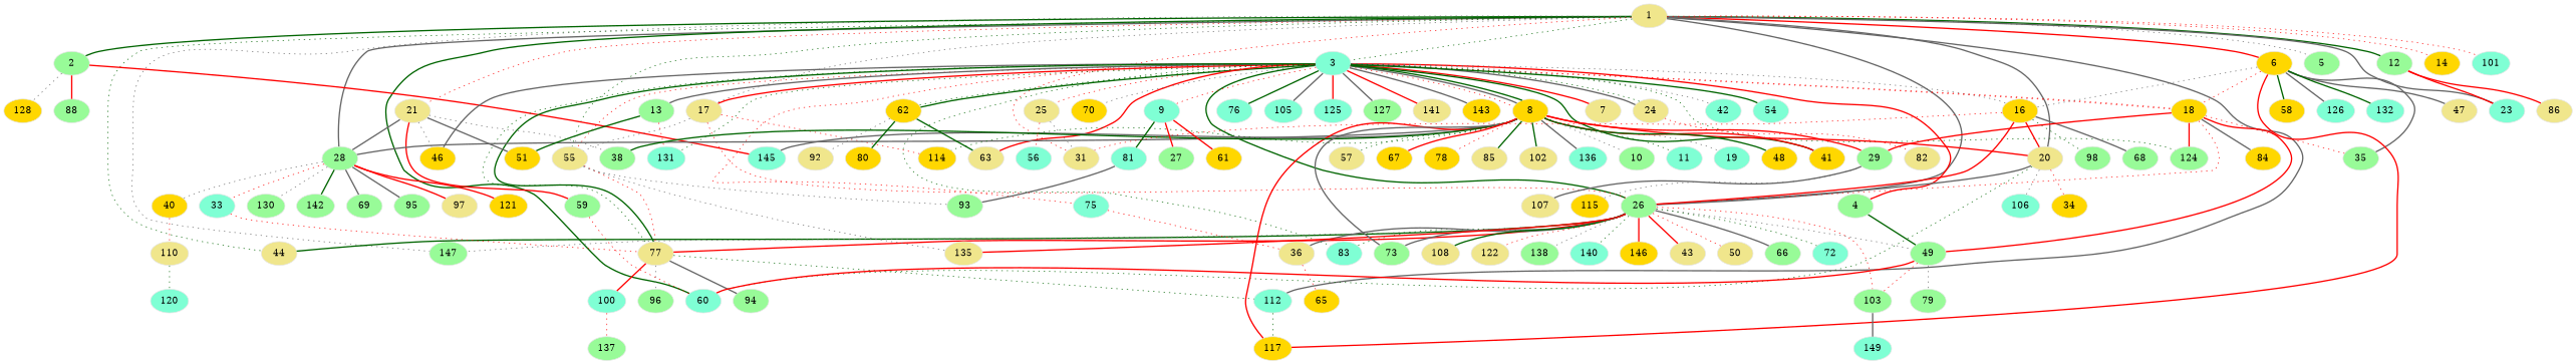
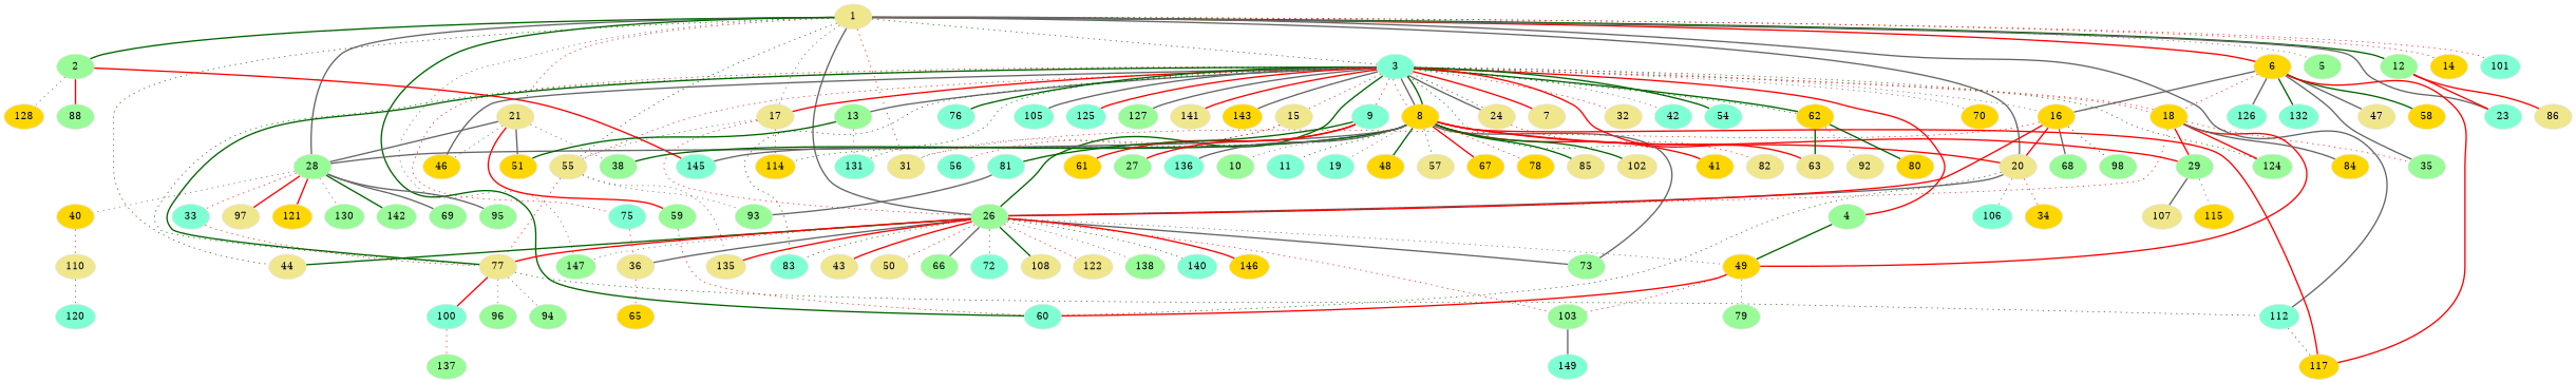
  graph {
    node [color=gray90 fillcolor=palegreen style=filled]
    edge [color=red style=bold]
    1 [fillcolor=khaki super="+109"]
    2 [super="+25"]
    3 [fillcolor=aquamarine super="+39"]
    5
    6 [fillcolor=gold super="+71"]
    12 [super="+45"]
    14 [fillcolor=gold super="+22"]
    17 [fillcolor=khaki super="+139"]
    20 [fillcolor=khaki super="+123"]
    21 [fillcolor=khaki super="+119"]
    23 [fillcolor=aquamarine]
    26 [super="+30"]
    28 [super="+99"]
    31 [fillcolor=khaki super="+113"]
    44 [fillcolor=khaki super="+90"]
    55 [fillcolor=khaki]
    60 [fillcolor=aquamarine super="+118"]
    101 [fillcolor=aquamarine]
    112 [fillcolor=aquamarine]
    147
    88
    128 [fillcolor=gold]
    145 [fillcolor=aquamarine]
    4 [super="+111"]
    7 [fillcolor=khaki]
    8 [fillcolor=gold super="+53"]
    9 [fillcolor=aquamarine]
    13
-   15 [fillcolor=khaki label=25]
+   15 [fillcolor=khaki]
    16 [fillcolor=gold]
    18 [fillcolor=gold super="+134"]
    24 [fillcolor=khaki]
+   32 [fillcolor=khaki]
    41 [fillcolor=gold super="+104"]
    42 [fillcolor=aquamarine]
    46 [fillcolor=gold super="+87"]
    54 [fillcolor=aquamarine]
    62 [fillcolor=gold]
    63 [fillcolor=khaki super="+89"]
    70 [fillcolor=gold]
    75 [fillcolor=aquamarine]
    76 [fillcolor=aquamarine]
    77 [fillcolor=khaki super="+133"]
    83 [fillcolor=aquamarine]
    105 [fillcolor=aquamarine]
    124
    125 [fillcolor=aquamarine super="+144"]
    127
    131 [fillcolor=aquamarine]
    141 [fillcolor=khaki]
    143 [fillcolor=gold]
    35 [super="+52"]
    47 [fillcolor=khaki]
    58 [fillcolor=gold]
    117 [fillcolor=gold]
    126 [fillcolor=aquamarine]
    132 [fillcolor=aquamarine]
    86 [fillcolor=khaki]
    114 [fillcolor=gold]
    34 [fillcolor=gold]
    106 [fillcolor=aquamarine]
    38 [super="+91"]
    51 [fillcolor=gold]
    59
    36 [fillcolor=khaki super="+129"]
-   49 [super="+74"]
+   49 [fillcolor=gold super="+74"]
    73
    43 [fillcolor=khaki]
    50 [fillcolor=khaki]
    66
    72 [fillcolor=aquamarine]
    103 [super="+116"]
    108 [fillcolor=khaki]
    122 [fillcolor=khaki]
    135 [fillcolor=khaki]
    138
    140 [fillcolor=aquamarine]
    146 [fillcolor=gold]
    33 [fillcolor=aquamarine super="+37"]
    40 [fillcolor=gold]
    69
    95
    97 [fillcolor=khaki]
    121 [fillcolor=gold]
    130
    142
    65 [fillcolor=gold]
    93
    10
    11 [fillcolor=aquamarine]
    19 [fillcolor=aquamarine]
    29
    48 [fillcolor=gold]
    57 [fillcolor=khaki]
    67 [fillcolor=gold]
    78 [fillcolor=gold]
    85 [fillcolor=khaki]
    102 [fillcolor=khaki]
    136 [fillcolor=aquamarine]
    27
    61 [fillcolor=gold]
    81 [fillcolor=aquamarine]
    56 [fillcolor=aquamarine]
    68
    98
    84 [fillcolor=gold]
    82 [fillcolor=khaki]
    80 [fillcolor=gold]
    92 [fillcolor=khaki]
    94
    96
    100 [fillcolor=aquamarine]
    79
    107 [fillcolor=khaki]
    115 [fillcolor=gold]
    149 [fillcolor=aquamarine]
    110 [fillcolor=khaki super="+148"]
    120 [fillcolor=aquamarine]
    137
    1 -- 2 [color=darkgreen]
    1 -- 3 [color=darkgreen style=dotted]
    1 -- 5 [color=gray40 style=dotted]
    1 -- 6
    1 -- 12 [color=darkgreen]
    1 -- 14 [style=dotted]
    1 -- 17 [color=gray40 style=dotted]
    1 -- 20 [color=gray40]
    1 -- 21 [style=dotted]
    1 -- 23 [color=gray40]
    1 -- 26 [color=gray40 weight=2]
    1 -- 28 [color=gray40]
    1 -- 31 [style=dotted]
    1 -- 44 [color=darkgreen style=dotted]
    1 -- 55 [color=darkgreen style=dotted]
    1 -- 60 [color=darkgreen]
    1 -- 101 [style=dotted]
    1 -- 112 [color=gray40]
    1 -- 147 [color=gray40 style=dotted]
    2 -- 88
    2 -- 128 [color=gray40 style=dotted]
    2 -- 145
    3 -- 17
    3 -- 26 [color=darkgreen]
    3 -- 55 [style=dotted]
    3 -- 4
    3 -- 7
    3 -- 8 [style=dotted]
    3 -- 8 [color=gray40]
    3 -- 8 [color=darkgreen]
    3 -- 9 [style=dotted]
    3 -- 13 [color=gray40]
    3 -- 15 [style=dotted]
    3 -- 16 [color=gray40 style=dotted]
    3 -- 18 [style=dotted]
    3 -- 18 [style=dotted]
    3 -- 24 [color=gray40]
    3 -- 24 [color=darkgreen style=dotted]
-   3 -- 41 [color=darkgreen]
+   3 -- 32 [style=dotted]
+   3 -- 41 [color=darkgreen style=dotted]
    3 -- 42 [color=gray40 style=dotted]
    3 -- 46 [color=gray40]
    3 -- 54 [color=darkgreen]
    3 -- 62 [color=darkgreen style=dotted]
    3 -- 62 [color=darkgreen]
    3 -- 63
    3 -- 70 [color=gray40 style=dotted]
    3 -- 75 [style=dotted]
    3 -- 76 [color=darkgreen]
    3 -- 77 [color=darkgreen style=dotted]
    3 -- 77 [color=darkgreen]
    3 -- 83 [color=darkgreen style=dotted]
    3 -- 105 [color=gray40]
    3 -- 124 [color=darkgreen style=dotted]
    3 -- 125
    3 -- 127 [color=gray40]
    3 -- 131 [color=darkgreen style=dotted]
    3 -- 141
    3 -- 143 [color=gray40]
-   6 -- 16 [color=gray40 style=dotted]
+   6 -- 16 [color=gray40]
    6 -- 18 [style=dotted]
    6 -- 35 [color=gray40 weight=2]
    6 -- 47 [color=gray40]
    6 -- 58 [color=darkgreen]
    6 -- 117
    6 -- 126 [color=gray40]
    6 -- 132 [color=darkgreen]
    12 -- 23
    12 -- 86
    17 -- 26 [style=dotted]
    17 -- 55 [color=gray40 style=dotted]
    17 -- 114 [style=dotted]
    20 -- 26 [color=gray40]
    20 -- 60 [color=darkgreen style=dotted]
    20 -- 34 [style=dotted]
    20 -- 106 [color=gray40 style=dotted]
    21 -- 28 [color=gray40]
    21 -- 46 [color=gray40 style=dotted]
    21 -- 38 [color=gray40 style=dotted]
    21 -- 51 [color=gray40]
    21 -- 59
    26 -- 44 [color=darkgreen]
    26 -- 147 [color=gray40 style=dotted]
    26 -- 77 [weight=2]
    26 -- 83 [color=darkgreen style=dotted]
    26 -- 36 [color=gray40]
    26 -- 49 [color=gray40 style=dotted]
    26 -- 73 [color=gray40]
    26 -- 43
    26 -- 50 [style=dotted]
    26 -- 66 [color=gray40]
    26 -- 72 [color=darkgreen style=dotted]
    26 -- 103 [style=dotted]
    26 -- 108 [color=darkgreen]
    26 -- 122 [style=dotted]
    26 -- 135
    26 -- 138 [color=gray40 style=dotted]
    26 -- 140 [color=darkgreen style=dotted]
    26 -- 146
    28 -- 33 [style=dotted]
    28 -- 40 [color=gray40 style=dotted]
    28 -- 69 [color=gray40]
    28 -- 95 [color=gray40]
    28 -- 97
    28 -- 121
    28 -- 130 [color=gray40 style=dotted]
    28 -- 142 [color=darkgreen]
    55 -- 77 [style=dotted]
    55 -- 135 [color=gray40 style=dotted]
    55 -- 93 [color=gray40 style=dotted]
    112 -- 117 [color=darkgreen style=dotted]
    4 -- 49 [color=darkgreen]
    8 -- 20
    8 -- 28 [color=gray40]
    8 -- 145 [color=gray40]
    8 -- 41
    8 -- 117
    8 -- 114 [color=darkgreen style=dotted]
    8 -- 38 [color=darkgreen]
    8 -- 73 [color=gray40]
    8 -- 10 [color=gray40 style=dotted]
    8 -- 11 [color=darkgreen style=dotted]
    8 -- 19 [color=gray40 style=dotted]
    8 -- 29
    8 -- 48 [color=darkgreen]
    8 -- 57 [color=darkgreen style=dotted]
    8 -- 67
    8 -- 78 [style=dotted]
    8 -- 85 [color=darkgreen]
    8 -- 102 [color=darkgreen]
    8 -- 136 [color=gray40]
    9 -- 27
    9 -- 61
    9 -- 81 [color=darkgreen]
    13 -- 131 [style=dotted]
    13 -- 51 [color=darkgreen]
    15 -- 31 [color=gray40 style=dotted]
    15 -- 56 [style=dotted]
    16 -- 20
    16 -- 26
    16 -- 31 [style=dotted]
    16 -- 68 [color=gray40]
    16 -- 98 [color=darkgreen style=dotted]
    18 -- 26 [style=dotted weight=2]
    18 -- 124
    18 -- 35 [style=dotted]
    18 -- 49
    18 -- 29
    18 -- 84 [color=gray40]
    24 -- 82 [style=dotted]
    62 -- 63 [color=darkgreen]
    62 -- 80 [color=darkgreen]
    62 -- 92 [color=gray40 style=dotted]
    75 -- 36 [style=dotted]
    77 -- 112 [color=darkgreen style=dotted]
-   77 -- 94 [color=gray40]
+   77 -- 94 [color=gray40 style=dotted]
    77 -- 96 [color=gray40 style=dotted]
    77 -- 100
    59 -- 60 [style=dotted]
    36 -- 65 [style=dotted]
    49 -- 60
    49 -- 103 [style=dotted]
    49 -- 79 [color=gray40 style=dotted]
    103 -- 149 [color=gray40]
    33 -- 77 [style=dotted]
    40 -- 110 [style=dotted]
    29 -- 107 [color=gray40]
    29 -- 115 [color=gray40 style=dotted]
    81 -- 93 [color=gray40]
    100 -- 137 [style=dotted]
    110 -- 120 [color=darkgreen style=dotted]
  }
